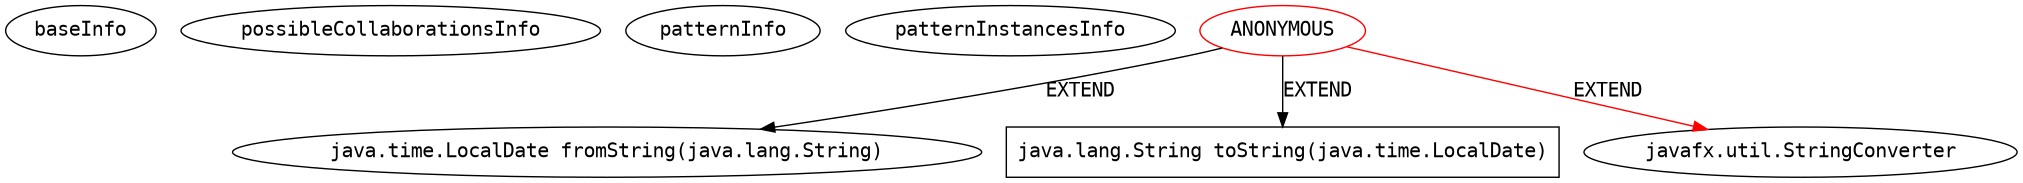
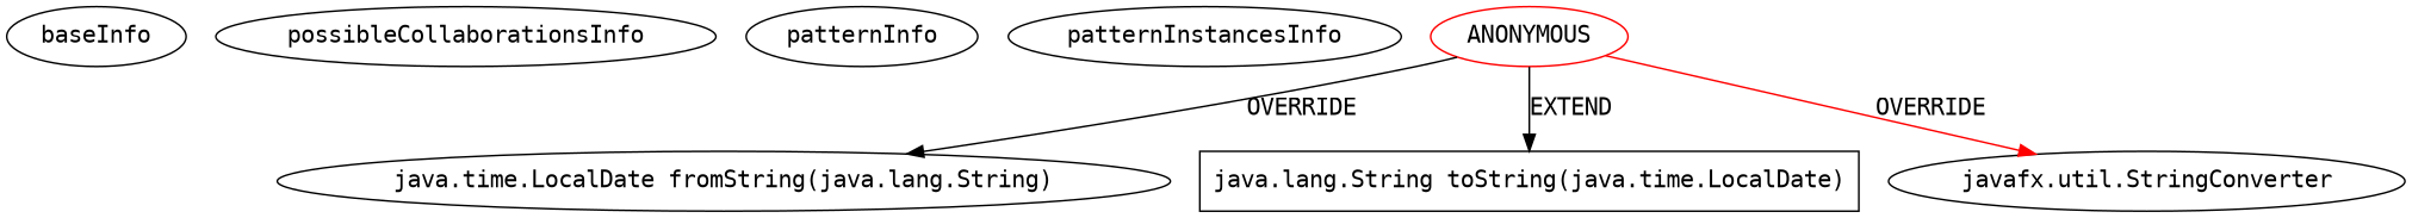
  digraph {
    fontname="DejaVu Sans Mono"
    node [fontname="DejaVu Sans Mono"]
    edge [fontname="DejaVu Sans Mono"]
    baseInfo [category=pattern graphId=4646 isAnonymous=true possibleRelation=false]
    possibleCollaborationsInfo
    patternInfo [frequency=2.0 patternRootClient=0]
    patternInstancesInfo [0="ranganathankm-blog~/ranganathankm-blog/blog-master/javafx-sample-tableview/src/main/java/com/blogspot/javanbswing/javafx/table/TableViewSample.java~void start(javafx.stage.Stage)~3992" 1="josesoler7-agendavital~/josesoler7-agendavital/agendavital-master/src/agendavital/vista/FXMLPrincipalController.java~void initialize(java.net.URL,java.util.ResourceBundle)~3388"]
    n5 [isFrameworkType=false label="java.time.LocalDate fromString(java.lang.String)" shape=ellipse vertexType=OVERRIDING_METHOD_DECLARATION]
    n6 [color=red isFrameworkType=false label=ANONYMOUS vertexType=ROOT_ANONYMOUS_DECLARATION]
    n7 [isFrameworkType=false label="java.lang.String toString(java.time.LocalDate)" shape=box vertexType=OVERRIDING_METHOD_DECLARATION]
    n8 [isFrameworkType=false label="javafx.util.StringConverter" vertexType=FRAMEWORK_CLASS_TYPE]
-   n6 -> n5 [label=EXTEND]
+   n6 -> n5 [label=OVERRIDE]
    n6 -> n7 [label=EXTEND]
-   n6 -> n8 [color=red label=EXTEND]
+   n6 -> n8 [color=red label=OVERRIDE]
  }
